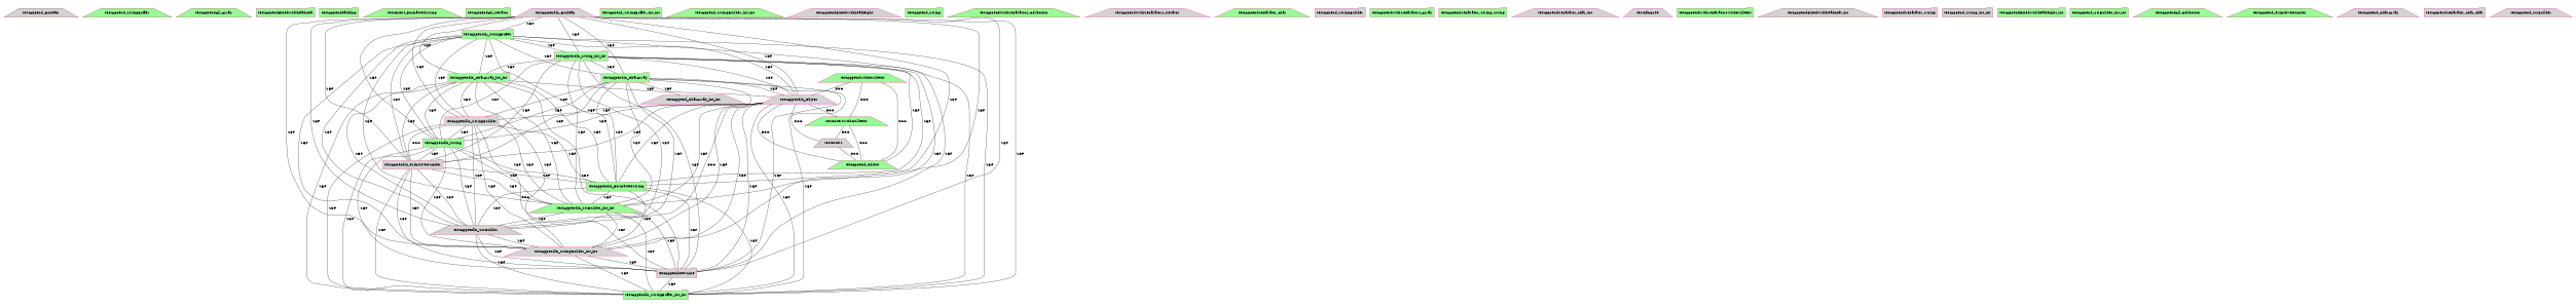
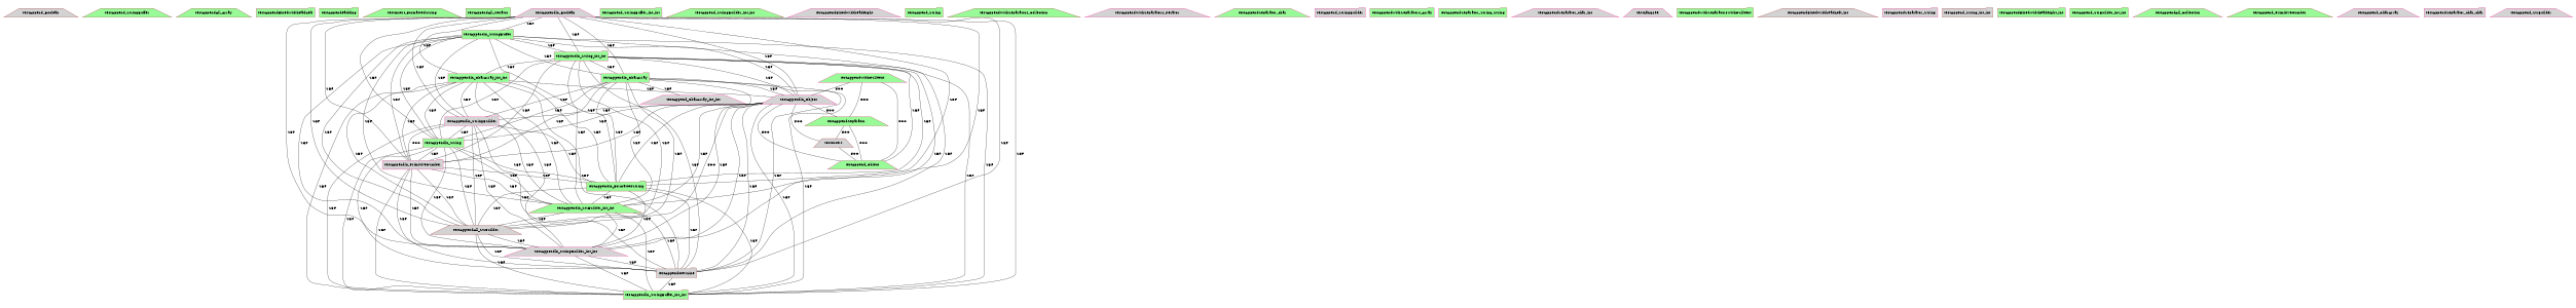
  digraph {
    node [color=deeppink fillcolor=palegreen shape=trapezium style=filled]
    edge [dir=none]
    testAppend_Boolean [color=brown fillcolor=lightgrey]
    testAppend_StringBuffer [color=brown]
    testAppendAll_Array [color=brown]
    testAppendFixedWidthPadLeft [shape=folder]
    testAppendPadding [color=brown shape=folder]
    n6 [color=brown label=testInsert_FormattedString]
    testAppendAll_Iterator [color=brown shape=folder]
    testAppendln_Boolean [fillcolor=lightgrey]
    testAppendln_StringBuffer [shape=folder]
    testAppendln_String_int_int [shape=folder]
    testAppendln_CharArray [shape=folder]
    testAppendln_CharArray_int_int [shape=folder]
    testAppendln_Object [fillcolor=lightgrey]
    testAppendln_StringBuilder [fillcolor=lightgrey shape=folder]
    testAppendln_String [shape=folder]
    testAppendln_PrimitiveNumber [fillcolor=lightgrey shape=folder]
    testAppendln_FormattedString [color=brown shape=folder]
    testAppendln_StrBuilder_int_int [color=brown]
-   testAppendln_StrBuilder [color=brown fillcolor=lightgrey]
+   testAppendln_StrBuilder [color=brown fillcolor=lightgrey label=testAppendAll_StrBuilder]
    testAppendln_StringBuilder_int_int [fillcolor=lightgrey]
    testAppendNewLine [color=brown fillcolor=lightgrey shape=folder]
    testAppendln_StringBuffer_int_int [shape=folder]
    testAppend_Object
    testAppend_CharArray_int_int [fillcolor=lightgrey]
-   testInsertWithNullText [color=brown]
+   testInsertWithNullText [color=brown label=testAppendSeparator]
    testInsert [color=brown fillcolor=lightgrey]
    testAppend_StringBuffer_int_int [shape=folder]
    testAppend_StringBuilder_int_int [color=brown]
    testAppendFixedWidthPadRight [fillcolor=lightgrey]
    testAppend_String [color=brown shape=folder]
    testAppendWithSeparators_Collection [color=brown]
    testAppendWithNullText
    testAppendWithSeparators_Iterator [fillcolor=lightgrey]
    testAppendSeparator_char
    testAppend_StringBuilder [fillcolor=lightgrey shape=folder]
    testAppendWithSeparators_Array [shape=folder]
    testAppendSeparator_String_String [shape=folder]
    testAppendSeparator_char_int [fillcolor=lightgrey]
    testLang299 [fillcolor=lightgrey]
    testAppendWithSeparatorsWithNullText [color=brown shape=folder]
    testAppendFixedWidthPadLeft_int [color=brown fillcolor=lightgrey]
    testAppendSeparator_String [fillcolor=lightgrey shape=folder]
    testAppend_String_int_int [color=brown fillcolor=lightgrey shape=folder]
    testAppendFixedWidthPadRight_int [shape=folder]
    testAppend_StrBuilder_int_int [color=brown shape=folder]
    testAppendAll_Collection
    testAppend_PrimitiveNumber [color=brown]
    testAppend_CharArray [fillcolor=lightgrey]
    testAppendSeparator_char_char [fillcolor=lightgrey shape=folder]
    testAppend_StrBuilder [fillcolor=lightgrey]
    testAppendln_Boolean -> testAppendln_StringBuffer [label=" SEP"]
    testAppendln_Boolean -> testAppendln_String_int_int [label=" SEP"]
    testAppendln_Boolean -> testAppendln_CharArray [label=" SEP"]
    testAppendln_Boolean -> testAppendln_CharArray_int_int [label=" SEP"]
    testAppendln_Boolean -> testAppendln_Object [label=" SEP"]
    testAppendln_Boolean -> testAppendln_StringBuilder [label=" SEP"]
    testAppendln_Boolean -> testAppendln_String [label=" SEP"]
    testAppendln_Boolean -> testAppendln_PrimitiveNumber [label=" SEP"]
    testAppendln_Boolean -> testAppendln_FormattedString [label=" SEP"]
    testAppendln_Boolean -> testAppendln_StrBuilder_int_int [label=" SEP"]
    testAppendln_Boolean -> testAppendln_StrBuilder [label=" SEP"]
    testAppendln_Boolean -> testAppendln_StringBuilder_int_int [label=" SEP"]
    testAppendln_Boolean -> testAppendNewLine [label=" SEP"]
    testAppendln_Boolean -> testAppendln_StringBuffer_int_int [label=" SEP"]
    testAppendln_StringBuffer -> testAppendln_String_int_int [label=" SEP"]
    testAppendln_StringBuffer -> testAppendln_CharArray [label=" SEP"]
-   testAppendln_StringBuffer -> testAppendln_CharArray_int_int [label=" SEP"]
    testAppendln_StringBuffer -> testAppendln_Object [label=" SEP"]
    testAppendln_StringBuffer -> testAppendln_StringBuilder [label=" SEP"]
    testAppendln_StringBuffer -> testAppendln_String [label=" SEP"]
    testAppendln_StringBuffer -> testAppendln_PrimitiveNumber [label=" SEP"]
    testAppendln_StringBuffer -> testAppendln_FormattedString [label=" SEP"]
    testAppendln_StringBuffer -> testAppendln_StrBuilder_int_int [label=" SEP"]
    testAppendln_StringBuffer -> testAppendln_StrBuilder [label=" SEP"]
    testAppendln_StringBuffer -> testAppendln_StringBuilder_int_int [label=" SEP"]
    testAppendln_StringBuffer -> testAppendNewLine [label=" SEP"]
    testAppendln_StringBuffer -> testAppendln_StringBuffer_int_int [label=" SEP"]
    testAppendln_String_int_int -> testAppendln_CharArray [label=" SEP"]
    testAppendln_String_int_int -> testAppendln_CharArray_int_int [label=" SEP"]
    testAppendln_String_int_int -> testAppendln_Object [label=" SEP"]
    testAppendln_String_int_int -> testAppendln_String [label=" SEP"]
    testAppendln_String_int_int -> testAppendln_PrimitiveNumber [label=" SEP"]
    testAppendln_String_int_int -> testAppendln_FormattedString [label=" SEP"]
    testAppendln_String_int_int -> testAppendln_StrBuilder_int_int [label=" SEP"]
    testAppendln_String_int_int -> testAppendln_StrBuilder [label=" SEP"]
    testAppendln_String_int_int -> testAppendln_StringBuilder_int_int [label=" SEP"]
    testAppendln_String_int_int -> testAppendNewLine [label=" SEP"]
    testAppendln_String_int_int -> testAppendln_StringBuffer_int_int [label=" SEP"]
    testAppendln_String_int_int -> testAppend_Object [label=" SEP"]
    testAppendln_CharArray -> testAppendln_Object [label=" SEP"]
    testAppendln_CharArray -> testAppendln_StringBuilder [label=" SEP"]
    testAppendln_CharArray -> testAppendln_String [label=" SEP"]
    testAppendln_CharArray -> testAppendln_PrimitiveNumber [label=" SEP"]
    testAppendln_CharArray -> testAppendln_FormattedString [label=" SEP"]
    testAppendln_CharArray -> testAppendln_StrBuilder_int_int [label=" SEP"]
    testAppendln_CharArray -> testAppendln_StrBuilder [label=" SEP"]
    testAppendln_CharArray -> testAppendln_StringBuilder_int_int [label=" SEP"]
    testAppendln_CharArray -> testAppendNewLine [label=" SEP"]
    testAppendln_CharArray -> testAppendln_StringBuffer_int_int [label=" SEP"]
    testAppendln_CharArray -> testAppend_CharArray_int_int [label=" SEP"]
    testAppendln_CharArray_int_int -> testAppendln_Object [label=" SEP"]
    testAppendln_CharArray_int_int -> testAppendln_StringBuilder [label=" SEP"]
    testAppendln_CharArray_int_int -> testAppendln_String [label=" SEP"]
    testAppendln_CharArray_int_int -> testAppendln_PrimitiveNumber [label=" SEP"]
    testAppendln_CharArray_int_int -> testAppendln_FormattedString [label=" SEP"]
    testAppendln_CharArray_int_int -> testAppendln_StrBuilder_int_int [label=" SEP"]
    testAppendln_CharArray_int_int -> testAppendln_StrBuilder [label=" SEP"]
    testAppendln_CharArray_int_int -> testAppendln_StringBuilder_int_int [label=" SEP"]
    testAppendln_CharArray_int_int -> testAppendNewLine [label=" SEP"]
    testAppendln_CharArray_int_int -> testAppendln_StringBuffer_int_int [label=" SEP"]
    testAppendln_Object -> testAppendln_StringBuilder [label=" SEP"]
    testAppendln_Object -> testAppendln_String [label=" SEP"]
    testAppendln_Object -> testAppendln_PrimitiveNumber [label=" SEP"]
    testAppendln_Object -> testAppendln_FormattedString [label=" SEP"]
    testAppendln_Object -> testAppendln_StrBuilder_int_int [label=" SEP"]
    testAppendln_Object -> testAppendln_StrBuilder [label=" FOO"]
    testAppendln_Object -> testAppendln_StringBuilder_int_int [label=" SEP"]
    testAppendln_Object -> testAppendNewLine [label=" SEP"]
    testAppendln_Object -> testAppendln_StringBuffer_int_int [label=" SEP"]
    testAppendln_Object -> testAppend_Object [label=" FOO"]
    testAppendln_Object -> testInsertWithNullText [label=" FOO"]
    testAppendln_Object -> testInsert [label=" FOO"]
    testAppendln_StringBuilder -> testAppendln_String [label=" SEP"]
    testAppendln_StringBuilder -> testAppendln_PrimitiveNumber [label=" FOO"]
    testAppendln_StringBuilder -> testAppendln_FormattedString [label=" SEP"]
    testAppendln_StringBuilder -> testAppendln_StrBuilder_int_int [label=" SEP"]
    testAppendln_StringBuilder -> testAppendln_StrBuilder [label=" SEP"]
    testAppendln_StringBuilder -> testAppendln_StringBuilder_int_int [label=" SEP"]
-   testAppendln_StringBuilder -> testAppendNewLine [label=" FOO"]
+   testAppendln_StringBuilder -> testAppendNewLine [label=" SEP"]
    testAppendln_StringBuilder -> testAppendln_StringBuffer_int_int [label=" SEP"]
    testAppendln_String -> testAppendln_PrimitiveNumber [label=" SEP"]
    testAppendln_String -> testAppendln_FormattedString [label=" SEP"]
    testAppendln_String -> testAppendln_StrBuilder_int_int [label=" SEP"]
    testAppendln_String -> testAppendln_StrBuilder [label=" SEP"]
    testAppendln_String -> testAppendln_StringBuilder_int_int [label=" SEP"]
    testAppendln_String -> testAppendNewLine [label=" SEP"]
    testAppendln_String -> testAppendln_StringBuffer_int_int [label=" SEP"]
    testAppendln_PrimitiveNumber -> testAppendln_FormattedString [label=" SEP"]
    testAppendln_PrimitiveNumber -> testAppendln_StrBuilder_int_int [label=" SEP"]
    testAppendln_PrimitiveNumber -> testAppendln_StrBuilder [label=" SEP"]
    testAppendln_PrimitiveNumber -> testAppendln_StringBuilder_int_int [label=" SEP"]
    testAppendln_PrimitiveNumber -> testAppendNewLine [label=" SEP"]
    testAppendln_PrimitiveNumber -> testAppendln_StringBuffer_int_int [label=" SEP"]
    testAppendln_FormattedString -> testAppendln_StrBuilder_int_int [label=" SEP"]
    testAppendln_FormattedString -> testAppendln_StrBuilder [label=" SEP"]
    testAppendln_FormattedString -> testAppendln_StringBuilder_int_int [label=" SEP"]
    testAppendln_FormattedString -> testAppendNewLine [label=" SEP"]
    testAppendln_FormattedString -> testAppendln_StringBuffer_int_int [label=" SEP"]
    testAppendln_StrBuilder_int_int -> testAppendln_StrBuilder [label=" SEP"]
    testAppendln_StrBuilder_int_int -> testAppendln_StringBuilder_int_int [label=" SEP"]
    testAppendln_StrBuilder_int_int -> testAppendNewLine [label=" SEP"]
    testAppendln_StrBuilder_int_int -> testAppendln_StringBuffer_int_int [label=" SEP"]
    testAppendln_StrBuilder -> testAppendln_StringBuilder_int_int [label=" SEP"]
    testAppendln_StrBuilder -> testAppendNewLine [label=" SEP"]
    testAppendln_StrBuilder -> testAppendln_StringBuffer_int_int [label=" SEP"]
    testAppendln_StringBuilder_int_int -> testAppendNewLine [label=" SEP"]
    testAppendln_StringBuilder_int_int -> testAppendln_StringBuffer_int_int [label=" SEP"]
    testAppendNewLine -> testAppendln_StringBuffer_int_int [label=" SEP"]
    testInsertWithNullText -> testAppend_Object [label=" FOO"]
    testInsertWithNullText -> testInsert [label=" FOO"]
    testInsert -> testAppend_Object [label=" FOO"]
    testAppendWithNullText -> testAppendln_Object [label=" FOO"]
    testAppendWithNullText -> testAppend_Object [label=" FOO"]
    testAppendWithNullText -> testInsertWithNullText [label=" FOO"]
  }
